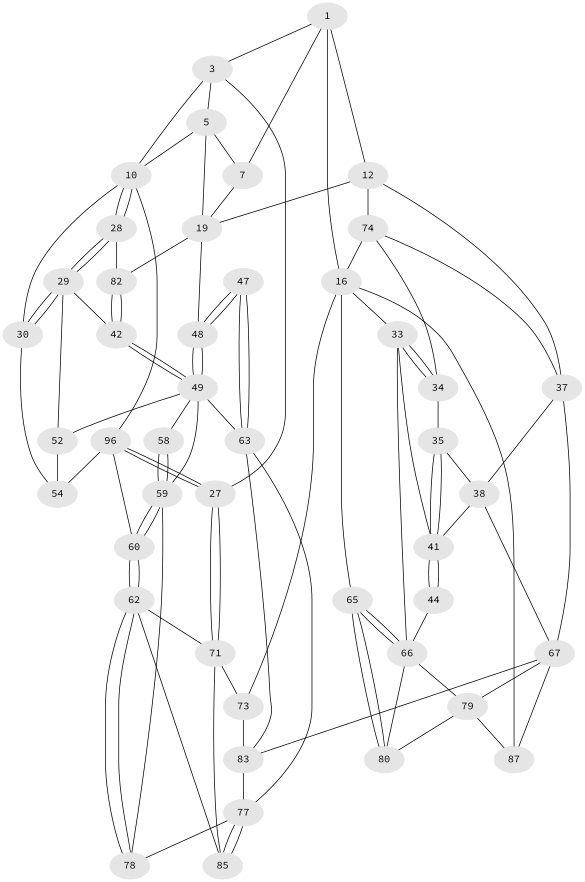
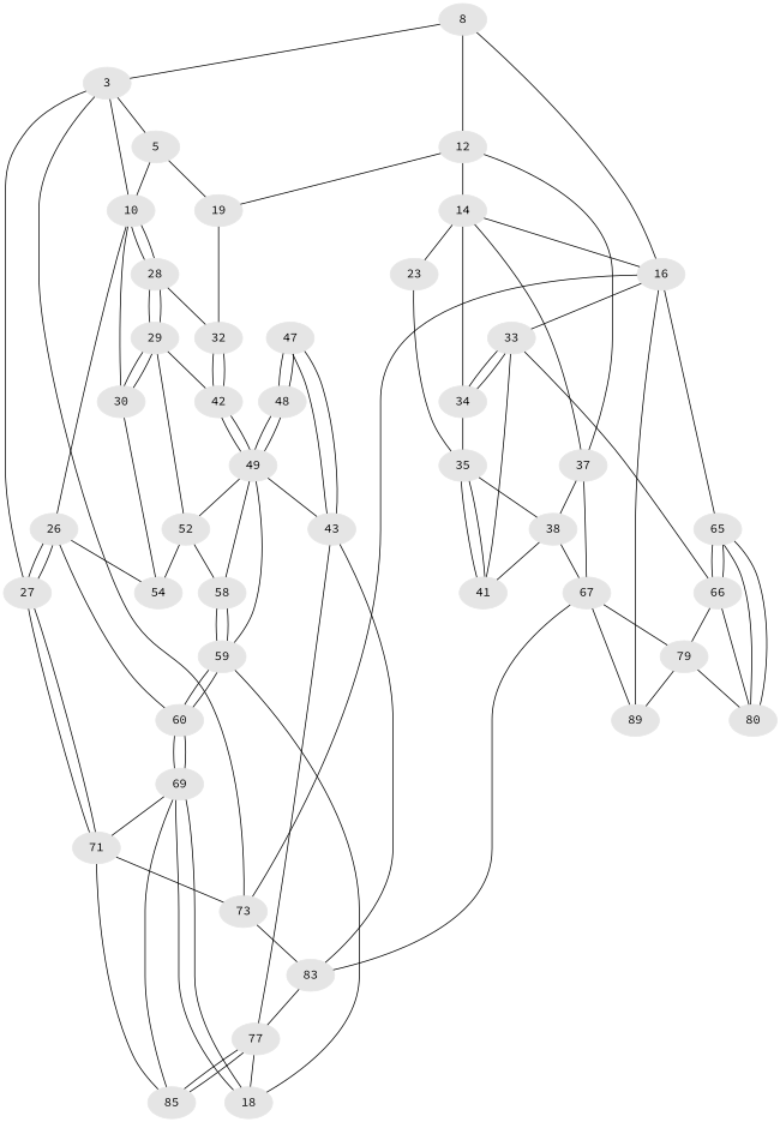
  graph {
    fontname="Source Code Pro"
    node [color=gray90 fontname="Source Code Pro" style=filled]
    edge [fontname="Source Code Pro"]
-   1 [super="+6+2"]
+   1 [super="+6+2" label=8]
    3 [super="+4"]
-   7
    12 [super="+13+17"]
    16 [super="+64"]
    5 [super="+8"]
    10 [super="+11"]
    27
    73 [super="+91"]
    19 [super="+20+31"]
-   14 [super="+21+15" label=74]
+   14 [super="+21+15"]
    37 [super="+39"]
    33 [super="+40"]
    65
-   89 [label=87]
-   26 [super="+57" label=96]
+   89
+   26 [super="+57"]
    28
    30 [super="+51"]
    71 [super="+72"]
    83 [super="+84"]
-   32 [label=82]
+   32
    48
    54
    60
    29 [super="+43"]
+   23
    34
    38 [super="+45"]
    67 [super="+68"]
    35 [super="+36"]
    41
    66 [super="+74"]
    80
    42
    49 [super="+55"]
-   69 [super="+70" label=62]
+   69 [super="+70"]
    85 [super="+86"]
    52 [super="+53"]
    58
-   44
    79 [super="+81"]
    47
-   63 [super="+76"]
+   63 [super="+76" label=43]
    59 [super="+62"]
    77
-   78
+   78 [label=18]
    1 -- 3
-   1 -- 7
    1 -- 12 [weight=2]
    1 -- 16
    3 -- 5
    3 -- 10
    3 -- 27
-   7 -- 19
+   3 -- 73
    12 -- 19
    12 -- 14 [weight=2]
    12 -- 37
    16 -- 73 [weight=2]
    16 -- 33
    16 -- 65
    16 -- 89
-   5 -- 7
    5 -- 10
    5 -- 19
    10 -- 26
    10 -- 28
    10 -- 28
    10 -- 30
    27 -- 71
    27 -- 71
    73 -- 83
    19 -- 32
-   19 -- 48
    14 -- 16
    14 -- 37
+   14 -- 23 [weight=2]
    14 -- 34
    37 -- 38
    37 -- 67
    33 -- 34
    33 -- 34
    33 -- 41
    33 -- 66
    65 -- 66
    65 -- 66
    65 -- 80
    65 -- 80
    26 -- 27
    26 -- 27
    26 -- 54
    26 -- 60
    28 -- 32
    28 -- 29
    28 -- 29
    30 -- 54
    71 -- 73
    71 -- 85
    83 -- 77 [weight=2]
    32 -- 42
    32 -- 42
    48 -- 49
    48 -- 49
    60 -- 69
    60 -- 69
    29 -- 30 [weight=2]
    29 -- 30
    29 -- 42
    29 -- 52
+   23 -- 35
    34 -- 35
    38 -- 67
    38 -- 41
    67 -- 89
    67 -- 83
    67 -- 79
    35 -- 38
    35 -- 41
    35 -- 41
-   41 -- 44
-   41 -- 44
    66 -- 80
    66 -- 79
    42 -- 49
    42 -- 49
    49 -- 52
    49 -- 58
    49 -- 63
    49 -- 59
    69 -- 71
    69 -- 85
    69 -- 78
    69 -- 78
    52 -- 54
+   52 -- 58
    58 -- 59
    58 -- 59
-   44 -- 66
    79 -- 89
    79 -- 80
    47 -- 48
    47 -- 48
    47 -- 63
    47 -- 63
    63 -- 83
    63 -- 77
    59 -- 60
    59 -- 60
    59 -- 78
    77 -- 85
    77 -- 85
    77 -- 78
  }
